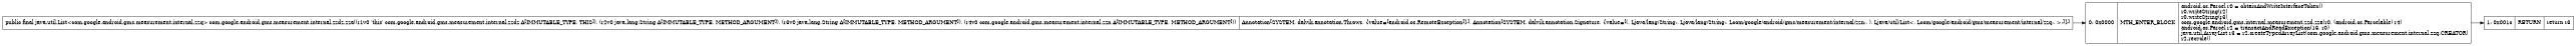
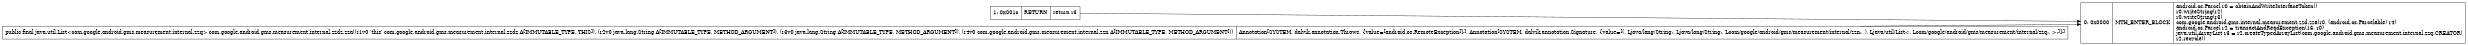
  digraph {
    rankdir=LR
    node [shape=record]
    n1 [label="{0\:\ 0x0000|MTH_ENTER_BLOCK\l|android.os.Parcel r0 = obtainAndWriteInterfaceToken()\lr0.writeString(r2)\lr0.writeString(r3)\lcom.google.android.gms.internal.measurement.zzd.zza(r0, (android.os.Parcelable) r4)\landroid.os.Parcel r2 = transactAndReadException(16, r0)\ljava.util.ArrayList r3 = r2.createTypedArrayList(com.google.android.gms.measurement.internal.zzq.CREATOR)\lr2.recycle()\l}"]
    n2 [label="{1\:\ 0x001c|RETURN\l|return r3\l}"]
    n3 [label="{public final java.util.List\<com.google.android.gms.measurement.internal.zzq\> com.google.android.gms.measurement.internal.zzdz.zza((r1v0 'this' com.google.android.gms.measurement.internal.zzdz A[IMMUTABLE_TYPE, THIS]), (r2v0 java.lang.String A[IMMUTABLE_TYPE, METHOD_ARGUMENT]), (r3v0 java.lang.String A[IMMUTABLE_TYPE, METHOD_ARGUMENT]), (r4v0 com.google.android.gms.measurement.internal.zzn A[IMMUTABLE_TYPE, METHOD_ARGUMENT]))  | Annotation[SYSTEM, dalvik.annotation.Throws, \{value=[android.os.RemoteException]\}], Annotation[SYSTEM, dalvik.annotation.Signature, \{value=[(, Ljava\/lang\/String;, Ljava\/lang\/String;, Lcom\/google\/android\/gms\/measurement\/internal\/zzn;, ), Ljava\/util\/List\<, Lcom\/google\/android\/gms\/measurement\/internal\/zzq;, \>;]\}]\l}"]
-   n1 -> n2
+   n2 -> n1
    n3 -> n1
  }
